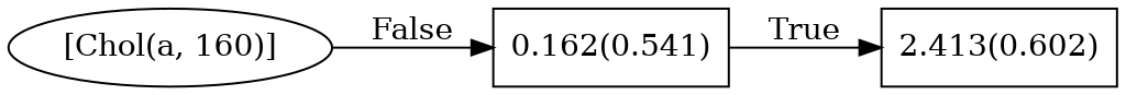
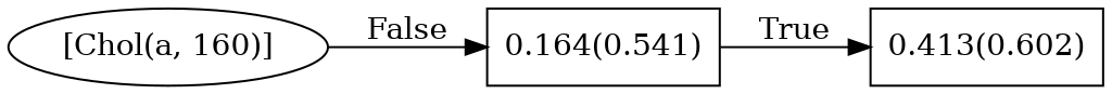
  digraph {
    rankdir=LR
    node [shape=box]
    n1 [label="[Chol(a, 160)]" shape=""]
-   n2 [label="0.162(0.541)"]
-   n3 [label="2.413(0.602)"]
+   n2 [label="0.164(0.541)"]
+   n3 [label="0.413(0.602)"]
    n1 -> n2 [label=False]
    n2 -> n3 [label=True]
  }
